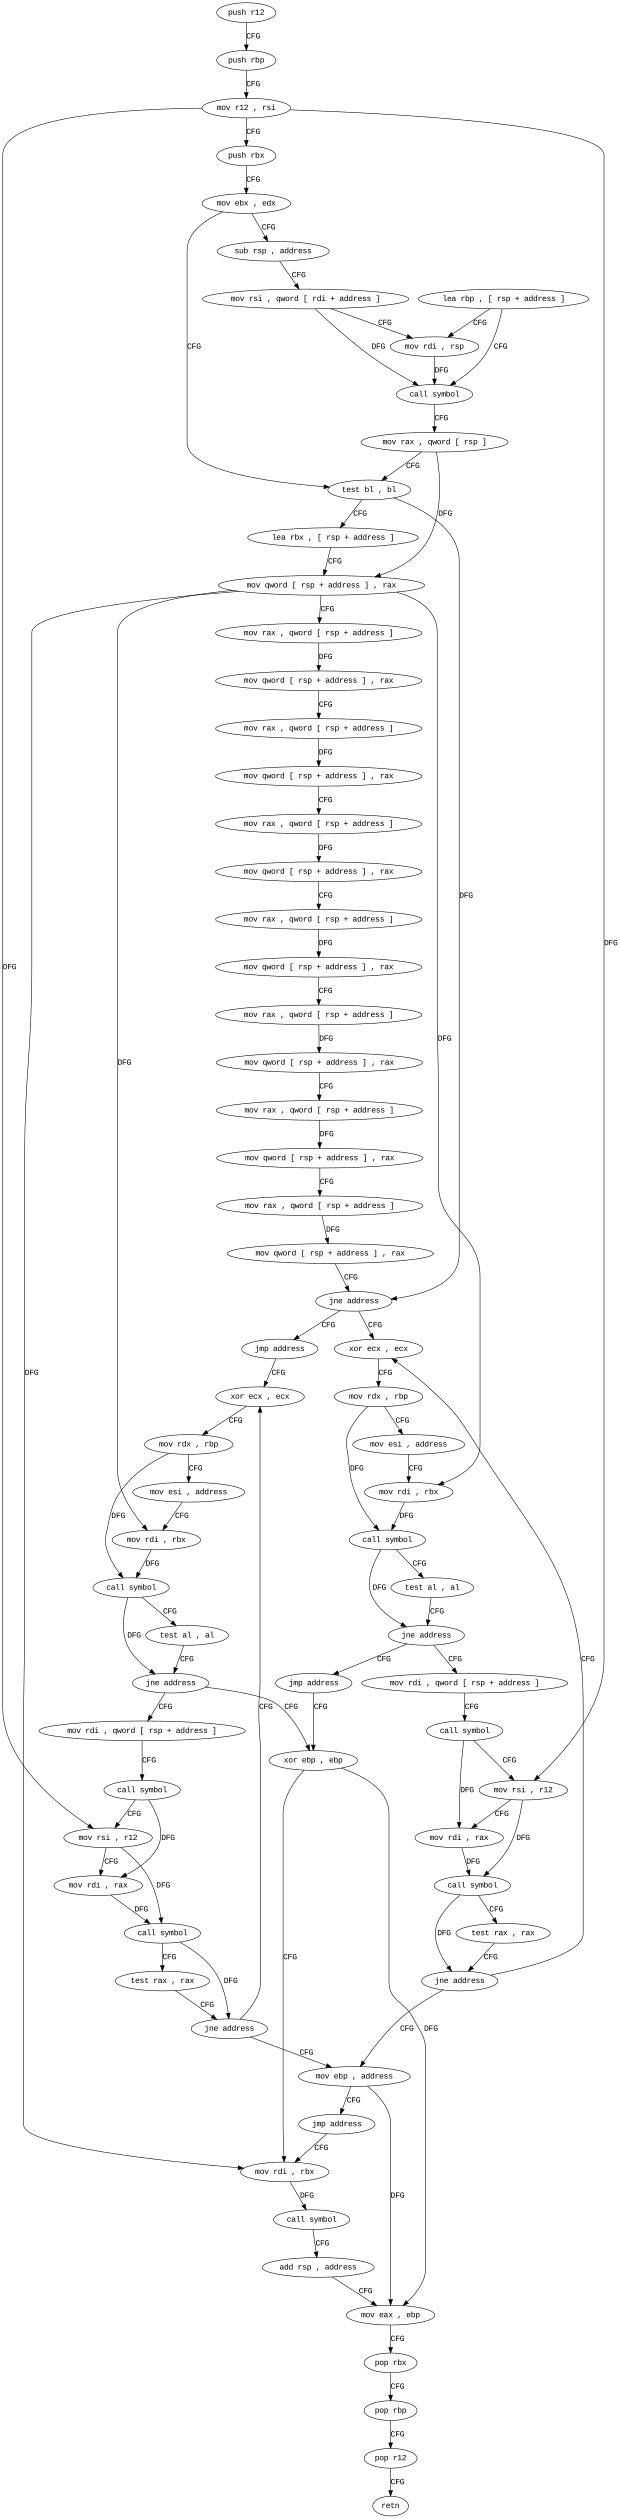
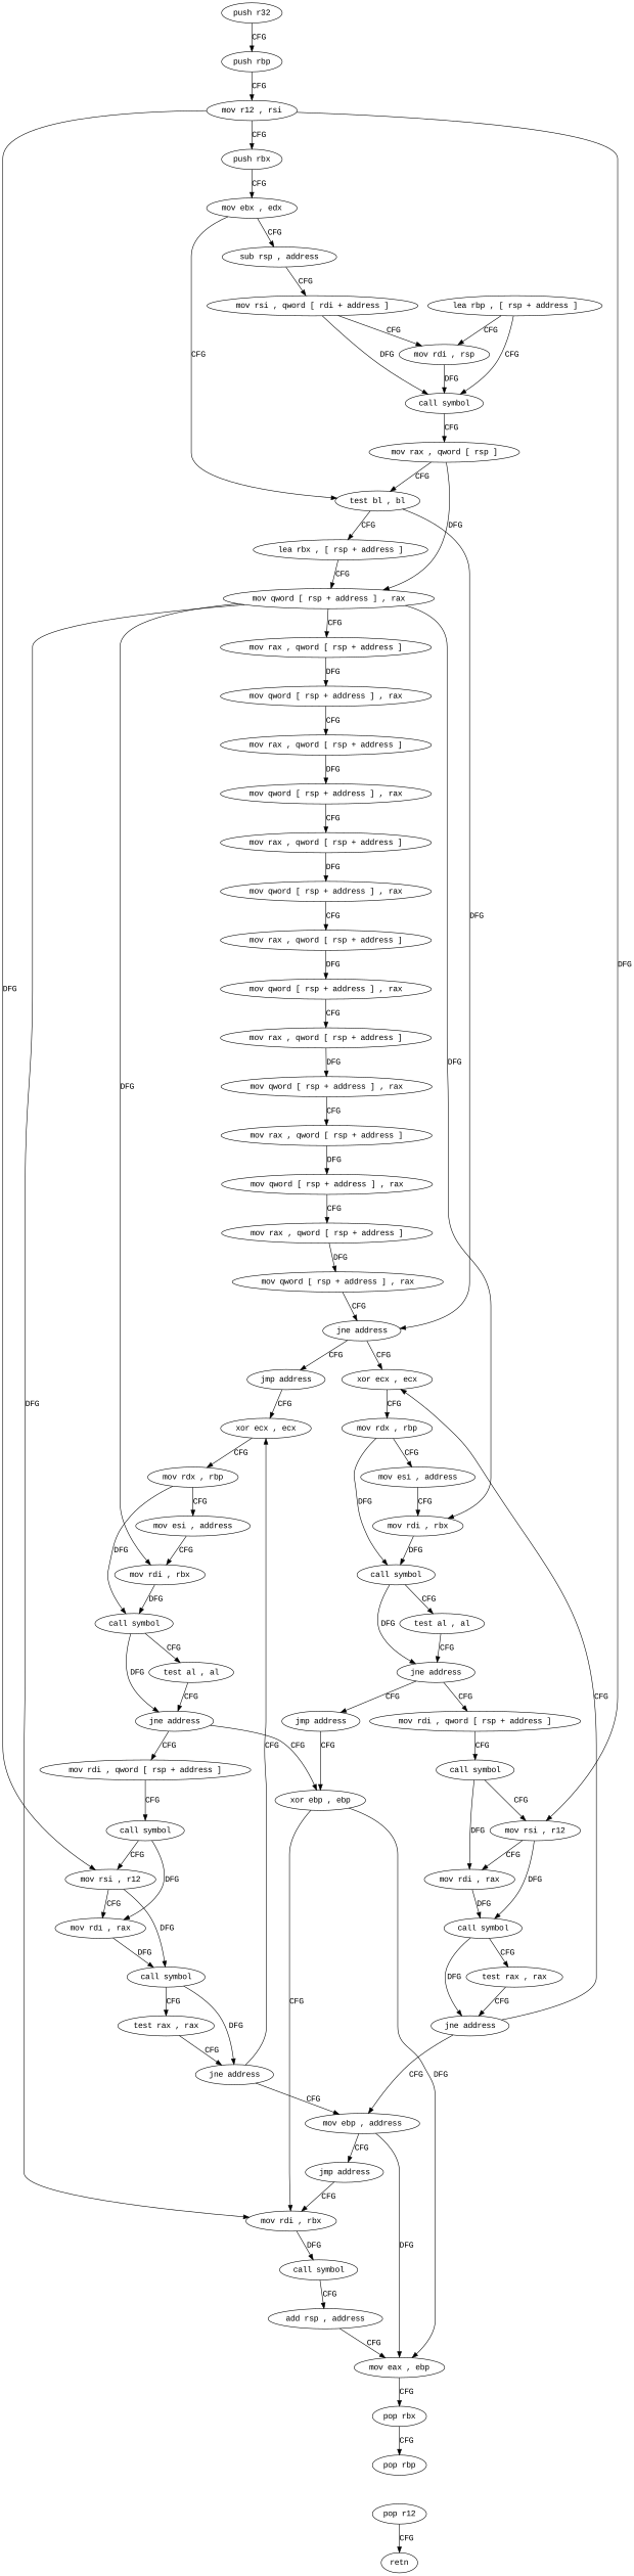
  digraph {
    fontname="Liberation Mono"
    node [fontname="Liberation Mono"]
    edge [fontname="Liberation Mono"]
-   n1 [label="push r12"]
+   n1 [label="push r32"]
    n2 [label="push rbp"]
    n3 [label="mov r12 , rsi"]
    n4 [label="push rbx"]
    n5 [label="mov rsi , r12"]
    n6 [label="mov rsi , r12"]
    n7 [label="mov ebx , edx"]
    n8 [label="mov rdi , rax"]
    n9 [label="call symbol"]
    n10 [label="mov rdi , rax"]
    n11 [label="call symbol"]
    n12 [label="sub rsp , address"]
    n13 [label="test bl , bl"]
    n14 [label="mov rsi , qword [ rdi + address ]"]
    n15 [label="lea rbx , [ rsp + address ]"]
    n16 [label="jne address"]
    n17 [label="mov rdi , rsp"]
    n18 [label="call symbol"]
    n19 [label="mov rax , qword [ rsp ]"]
    n20 [label="lea rbp , [ rsp + address ]"]
    n21 [label="mov qword [ rsp + address ] , rax"]
    n22 [label="mov rax , qword [ rsp + address ]"]
    n23 [label="mov rdi , rbx"]
    n24 [label="mov rdi , rbx"]
    n25 [label="mov rdi , rbx"]
    n26 [label="xor ecx , ecx"]
    n27 [label="jmp address"]
    n28 [label="mov qword [ rsp + address ] , rax"]
    n29 [label="call symbol"]
    n30 [label="call symbol"]
    n31 [label="call symbol"]
    n32 [label="mov rax , qword [ rsp + address ]"]
    n33 [label="mov qword [ rsp + address ] , rax"]
    n34 [label="mov rax , qword [ rsp + address ]"]
    n35 [label="mov qword [ rsp + address ] , rax"]
    n36 [label="mov rax , qword [ rsp + address ]"]
    n37 [label="mov qword [ rsp + address ] , rax"]
    n38 [label="mov rax , qword [ rsp + address ]"]
    n39 [label="mov qword [ rsp + address ] , rax"]
    n40 [label="mov rax , qword [ rsp + address ]"]
    n41 [label="mov qword [ rsp + address ] , rax"]
    n42 [label="mov rax , qword [ rsp + address ]"]
    n43 [label="mov qword [ rsp + address ] , rax"]
    n44 [label="mov rdx , rbp"]
    n45 [label="xor ecx , ecx"]
    n46 [label="mov esi , address"]
    n47 [label="mov rdx , rbp"]
    n48 [label="test al , al"]
    n49 [label="jne address"]
    n50 [label="mov rdi , qword [ rsp + address ]"]
    n51 [label="jmp address"]
    n52 [label="call symbol"]
    n53 [label="xor ebp , ebp"]
    n54 [label="mov eax , ebp"]
    n55 [label="mov esi , address"]
    n56 [label="test rax , rax"]
    n57 [label="jne address"]
    n58 [label="mov ebp , address"]
    n59 [label="jmp address"]
    n60 [label="pop rbx"]
    n61 [label="test al , al"]
    n62 [label="jne address"]
    n63 [label="mov rdi , qword [ rsp + address ]"]
    n64 [label="call symbol"]
    n65 [label="add rsp , address"]
    n66 [label="test rax , rax"]
    n67 [label="jne address"]
    n68 [label="pop rbp"]
    n69 [label=retn]
    n70 [label="pop r12"]
    n1 -> n2 [label=CFG]
    n2 -> n3 [label=CFG]
    n3 -> n4 [label=CFG]
    n3 -> n5 [label=DFG]
    n3 -> n6 [label=DFG]
    n4 -> n7 [label=CFG]
    n5 -> n8 [label=CFG]
    n5 -> n9 [label=DFG]
    n6 -> n10 [label=CFG]
    n6 -> n11 [label=DFG]
    n7 -> n12 [label=CFG]
    n7 -> n13 [label=CFG]
    n8 -> n9 [label=DFG]
    n9 -> n56 [label=CFG]
    n9 -> n57 [label=DFG]
    n10 -> n11 [label=DFG]
    n11 -> n66 [label=CFG]
    n11 -> n67 [label=DFG]
    n12 -> n14 [label=CFG]
    n13 -> n15 [label=CFG]
    n13 -> n16 [label=DFG]
    n14 -> n17 [label=CFG]
    n14 -> n18 [label=DFG]
    n15 -> n21 [label=CFG]
    n16 -> n26 [label=CFG]
    n16 -> n27 [label=CFG]
    n17 -> n18 [label=DFG]
    n18 -> n19 [label=CFG]
    n19 -> n13 [label=CFG]
    n19 -> n21 [label=DFG]
    n20 -> n17 [label=CFG]
    n20 -> n18 [label=CFG]
    n21 -> n22 [label=CFG]
    n21 -> n23 [label=DFG]
    n21 -> n24 [label=DFG]
    n21 -> n25 [label=DFG]
    n22 -> n28 [label=DFG]
    n23 -> n29 [label=DFG]
    n24 -> n30 [label=DFG]
    n25 -> n31 [label=DFG]
    n26 -> n44 [label=CFG]
    n27 -> n45 [label=CFG]
    n28 -> n32 [label=CFG]
    n29 -> n48 [label=CFG]
    n29 -> n49 [label=DFG]
    n30 -> n61 [label=CFG]
    n30 -> n62 [label=DFG]
    n31 -> n65 [label=CFG]
    n32 -> n33 [label=DFG]
    n33 -> n34 [label=CFG]
    n34 -> n35 [label=DFG]
    n35 -> n36 [label=CFG]
    n36 -> n37 [label=DFG]
    n37 -> n38 [label=CFG]
    n38 -> n39 [label=DFG]
    n39 -> n40 [label=CFG]
    n40 -> n41 [label=DFG]
    n41 -> n42 [label=CFG]
    n42 -> n43 [label=DFG]
    n43 -> n16 [label=CFG]
    n44 -> n29 [label=DFG]
    n44 -> n46 [label=CFG]
    n45 -> n47 [label=CFG]
    n46 -> n23 [label=CFG]
    n47 -> n30 [label=DFG]
    n47 -> n55 [label=CFG]
    n48 -> n49 [label=CFG]
    n49 -> n50 [label=CFG]
    n49 -> n51 [label=CFG]
    n50 -> n52 [label=CFG]
    n51 -> n53 [label=CFG]
    n52 -> n5 [label=CFG]
    n52 -> n8 [label=DFG]
    n53 -> n25 [label=CFG]
    n53 -> n54 [label=DFG]
    n54 -> n60 [label=CFG]
    n55 -> n24 [label=CFG]
    n56 -> n57 [label=CFG]
    n57 -> n26 [label=CFG]
    n57 -> n58 [label=CFG]
    n58 -> n54 [label=DFG]
    n58 -> n59 [label=CFG]
    n59 -> n25 [label=CFG]
    n60 -> n68 [label=CFG]
    n61 -> n62 [label=CFG]
    n62 -> n53 [label=CFG]
    n62 -> n63 [label=CFG]
    n63 -> n64 [label=CFG]
    n64 -> n6 [label=CFG]
    n64 -> n10 [label=DFG]
    n65 -> n54 [label=CFG]
    n66 -> n67 [label=CFG]
    n67 -> n45 [label=CFG]
    n67 -> n58 [label=CFG]
-   n68 -> n70 [label=CFG]
    n70 -> n69 [label=CFG]
  }
